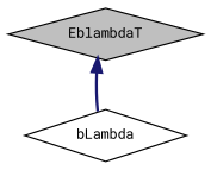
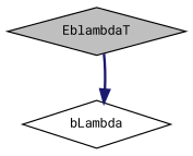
  digraph {
    rankdir=TB
    fontname="Roboto Mono"
    node [color=black fontname="Roboto Mono" fontsize=10 shape=diamond]
    n1 [fillcolor=grey75 fontcolor=black height=0.2 label=EblambdaT style=filled width=0.4]
    n2 [height=0.2 label=bLambda width=0.4]
-   n1 -> n2 [color=midnightblue dir=back fontname="Roboto Mono" fontsize=10 labelfontname=FreeSans labelfontsize=10 style=bold]
+   n2 -> n1 [color=midnightblue dir=back fontname="Roboto Mono" fontsize=10 labelfontname=FreeSans labelfontsize=10 style=bold]
  }
